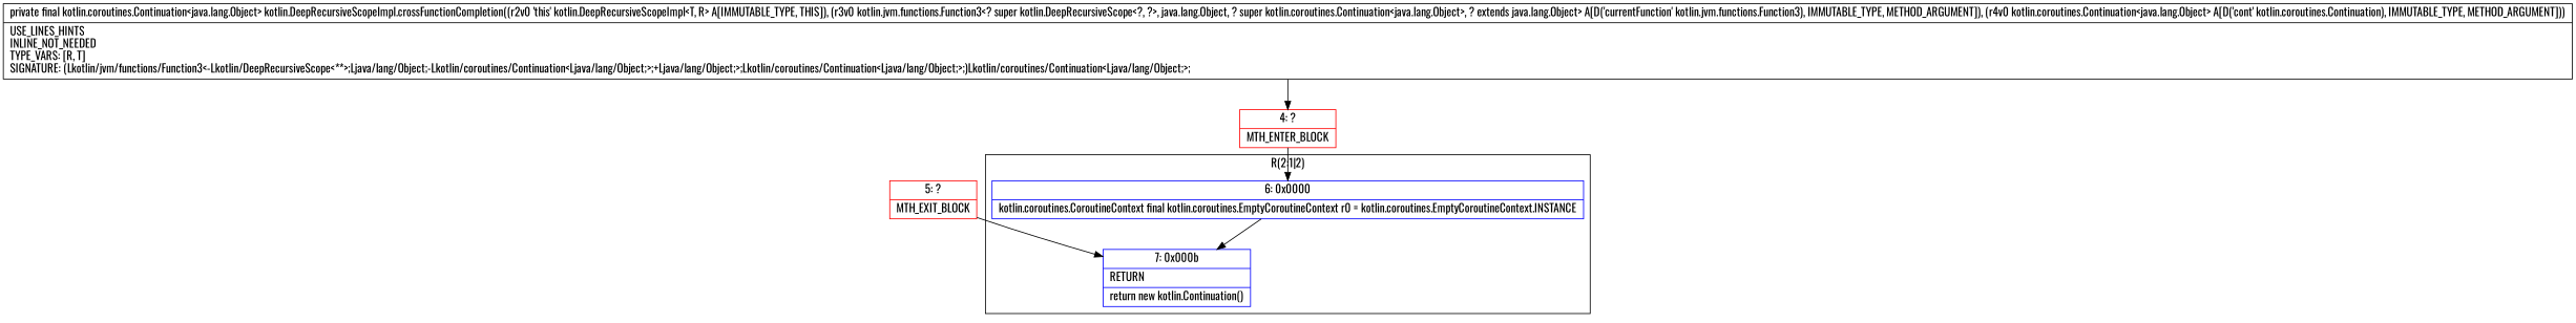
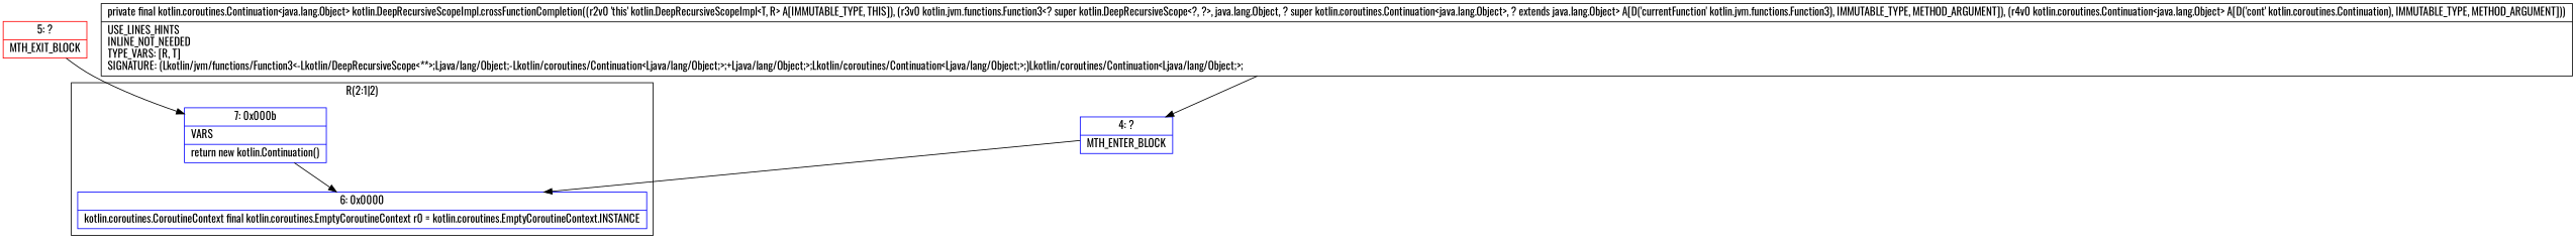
  digraph {
    fontname=Oswald
    node [color=blue fontname=Oswald shape=record]
    edge [fontname=Oswald]
    n1 [label="{6\:\ 0x0000|kotlin.coroutines.CoroutineContext final kotlin.coroutines.EmptyCoroutineContext r0 = kotlin.coroutines.EmptyCoroutineContext.INSTANCE\l}"]
-   n2 [label="{7\:\ 0x000b|RETURN\l|return new kotlin.Continuation()\l}"]
+   n2 [label="{7\:\ 0x000b|VARS\l|return new kotlin.Continuation()\l}"]
    n3 [color=red label="{5\:\ ?|MTH_EXIT_BLOCK\l}"]
-   n4 [color=red label="{4\:\ ?|MTH_ENTER_BLOCK\l}"]
+   n4 [label="{4\:\ ?|MTH_ENTER_BLOCK\l}"]
    n5 [label="{private final kotlin.coroutines.Continuation\<java.lang.Object\> kotlin.DeepRecursiveScopeImpl.crossFunctionCompletion((r2v0 'this' kotlin.DeepRecursiveScopeImpl\<T, R\> A[IMMUTABLE_TYPE, THIS]), (r3v0 kotlin.jvm.functions.Function3\<? super kotlin.DeepRecursiveScope\<?, ?\>, java.lang.Object, ? super kotlin.coroutines.Continuation\<java.lang.Object\>, ? extends java.lang.Object\> A[D('currentFunction' kotlin.jvm.functions.Function3), IMMUTABLE_TYPE, METHOD_ARGUMENT]), (r4v0 kotlin.coroutines.Continuation\<java.lang.Object\> A[D('cont' kotlin.coroutines.Continuation), IMMUTABLE_TYPE, METHOD_ARGUMENT]))  | USE_LINES_HINTS\lINLINE_NOT_NEEDED\lTYPE_VARS: [R, T]\lSIGNATURE: (Lkotlin\/jvm\/functions\/Function3\<\-Lkotlin\/DeepRecursiveScope\<**\>;Ljava\/lang\/Object;\-Lkotlin\/coroutines\/Continuation\<Ljava\/lang\/Object;\>;+Ljava\/lang\/Object;\>;Lkotlin\/coroutines\/Continuation\<Ljava\/lang\/Object;\>;)Lkotlin\/coroutines\/Continuation\<Ljava\/lang\/Object;\>;\l}" color=""]
    subgraph cluster_1 {
      label="R(2:1|2)"
      n1
      n2
    }
-   n1 -> n2
+   n2 -> n1
    n3 -> n2
    n4 -> n1
    n5 -> n4
  }
